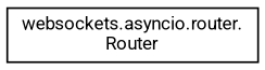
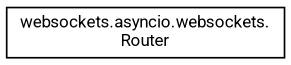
  digraph {
    rankdir=LR
    fontname=Roboto
-   n1 [color=black fillcolor=white fontname=Roboto fontsize=10 height=0.2 label="websockets.asyncio.router.\lRouter" shape=record style=filled width=0.4]
+   n1 [color=black fillcolor=white fontname=Roboto fontsize=10 height=0.2 label="websockets.asyncio.websockets.\lRouter" shape=record style=filled width=0.4]
  }
